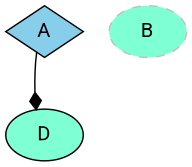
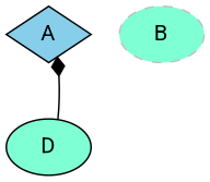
  digraph {
    fontname=Roboto
    node [style=filled fillcolor=aquamarine fontname=Roboto]
    A [shape=diamond fillcolor=skyblue]
    D
    B [color=grey style="dashed,filled"]
-   A -> D [arrowhead=diamond penwidth=1 fontname=Roboto]
+   D -> A [arrowhead=diamond penwidth=1 fontname=Roboto]
  }
